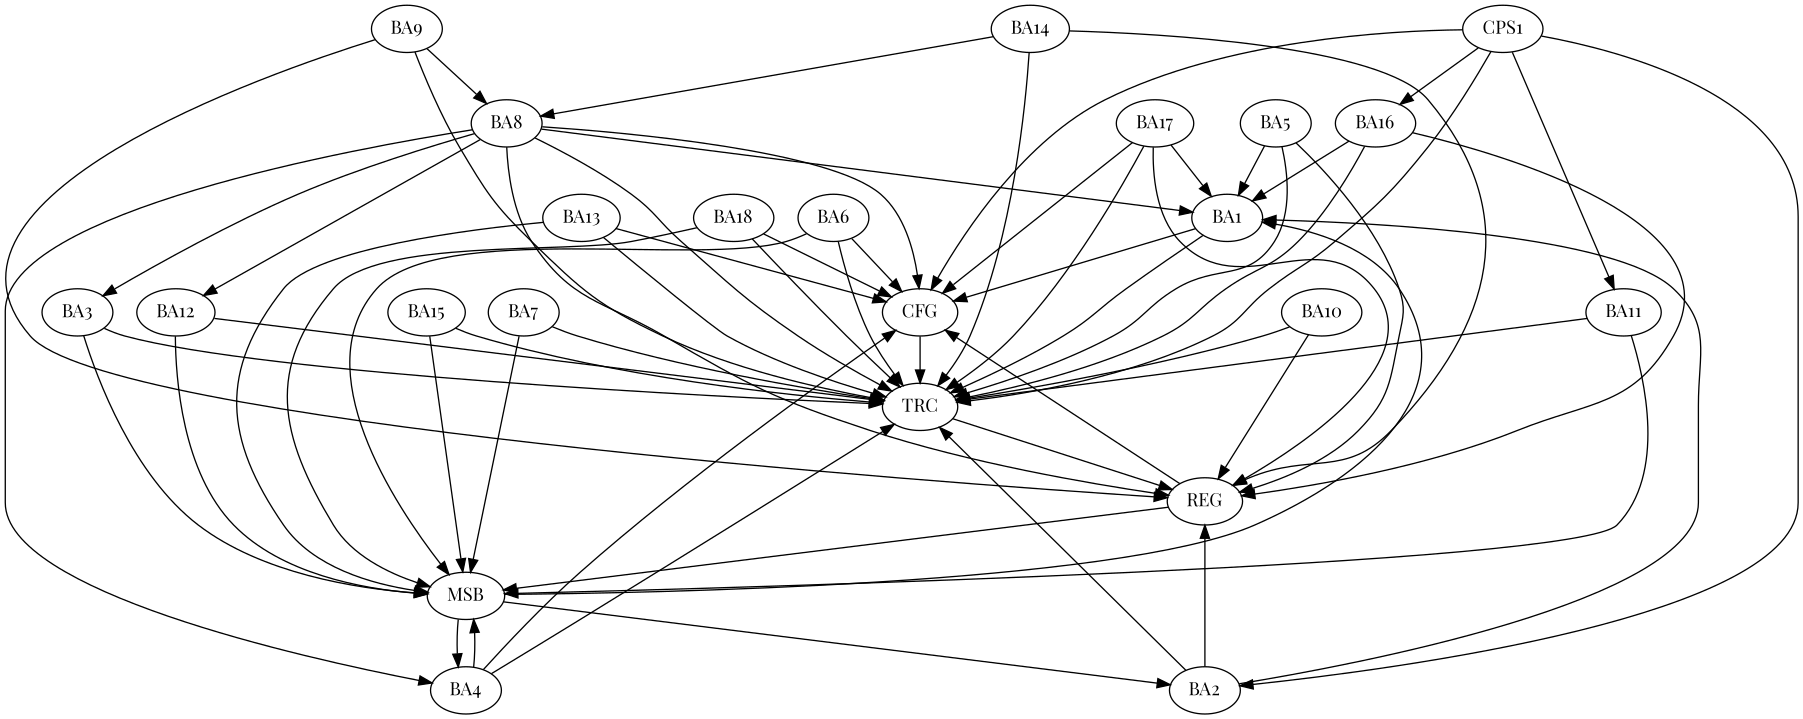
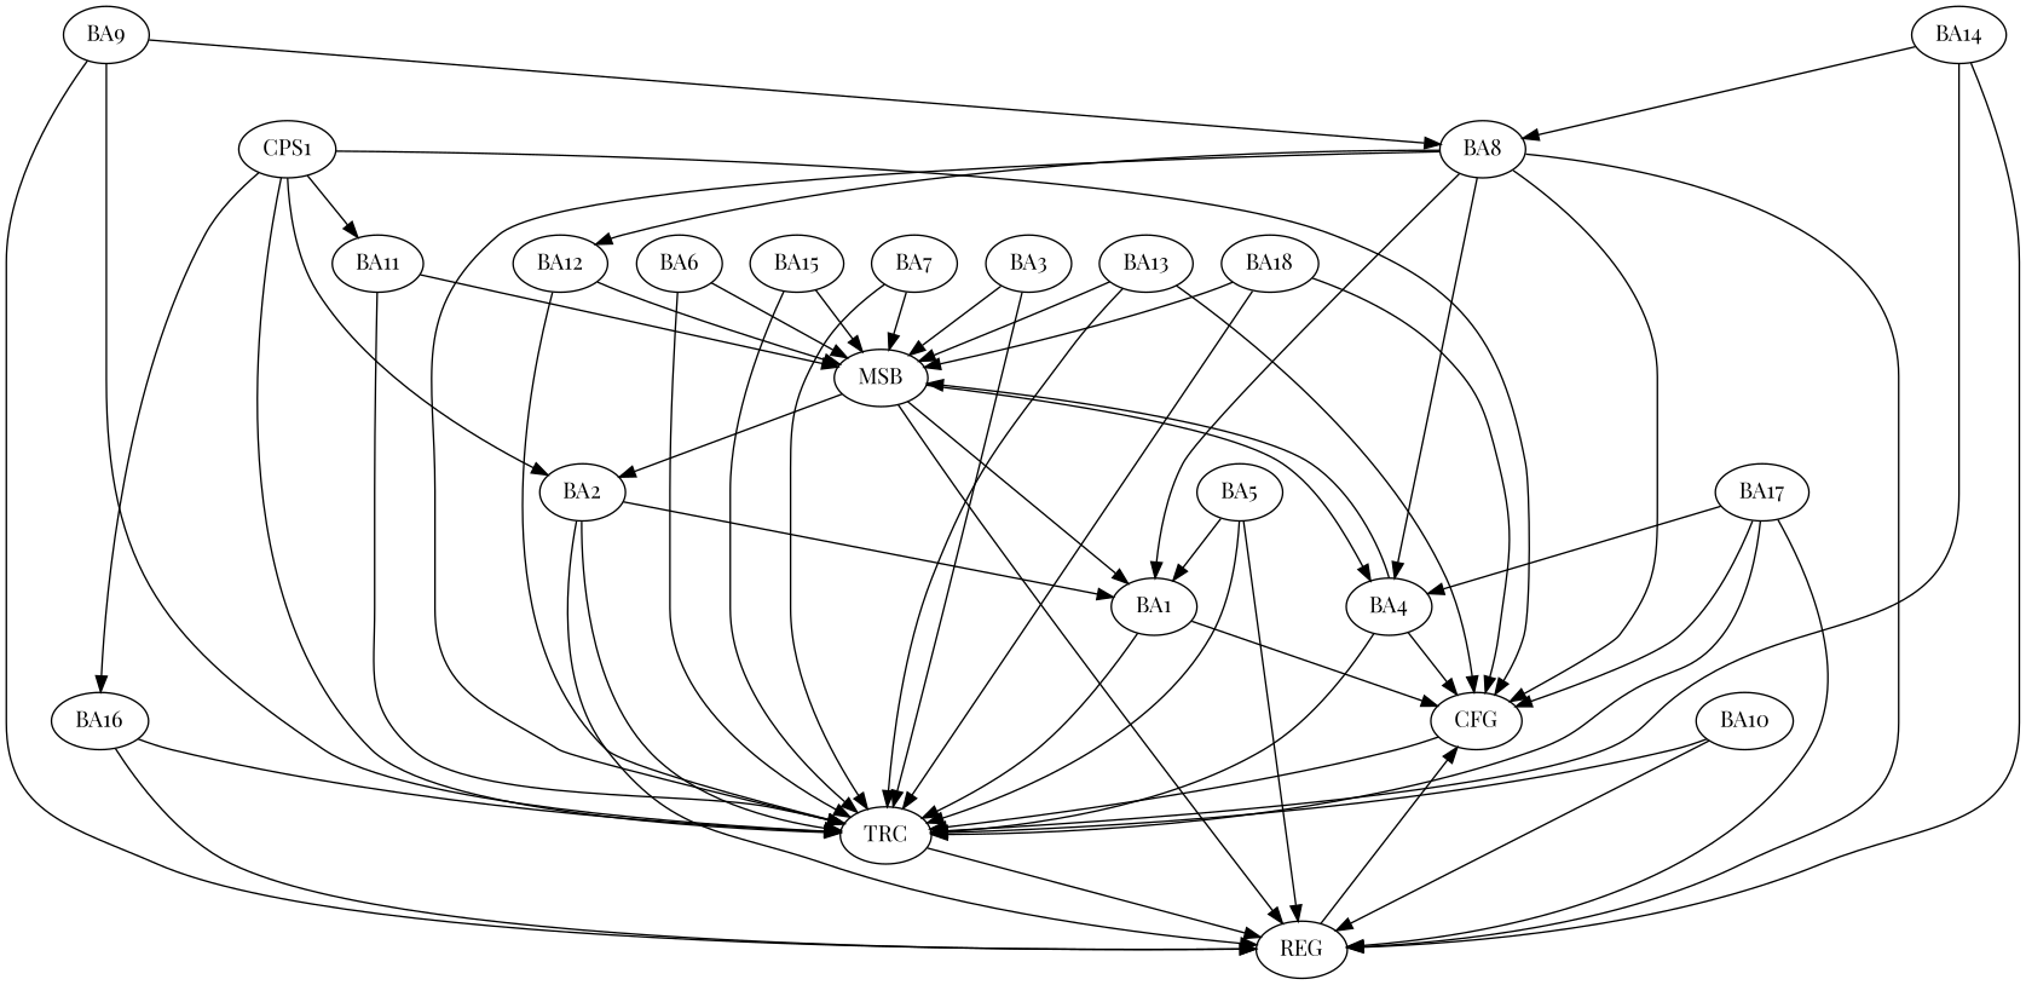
  strict digraph {
    fontname="Playfair Display"
    node [fontname="Playfair Display"]
    edge [fontname="Playfair Display"]
    n1 [label=BA1]
    n2 [label=CFG]
    n3 [label=TRC]
    n4 [label=REG]
    n5 [label=BA2]
    n6 [label=BA3]
    n7 [label=MSB]
    n8 [label=BA4]
    n9 [label=BA5]
    n10 [label=BA6]
    n11 [label=BA7]
    n12 [label=BA8]
    n13 [label=BA12]
    n14 [label=BA9]
    n15 [label=BA10]
    n16 [label=BA11]
    n17 [label=BA13]
    n18 [label=BA14]
    n19 [label=BA15]
    n20 [label=BA16]
    n21 [label=BA17]
    n22 [label=BA18]
    n23 [label=CPS1]
    n1 -> n2
    n1 -> n3
    n2 -> n3
    n3 -> n4
    n4 -> n2
    n5 -> n1
    n5 -> n3
    n5 -> n4
    n6 -> n3
    n6 -> n7
    n7 -> n1
-   n4 -> n7
+   n7 -> n4
    n7 -> n5
    n7 -> n8
    n8 -> n2
    n8 -> n3
    n8 -> n7
    n9 -> n1
    n9 -> n3
    n9 -> n4
-   n10 -> n2
    n10 -> n3
    n10 -> n7
    n11 -> n3
    n11 -> n7
    n12 -> n1
    n12 -> n2
    n12 -> n3
    n12 -> n4
-   n12 -> n6
    n12 -> n8
    n12 -> n13
    n13 -> n3
    n13 -> n7
    n14 -> n3
    n14 -> n4
    n14 -> n12
    n15 -> n3
    n15 -> n4
    n16 -> n3
    n16 -> n7
    n17 -> n2
    n17 -> n3
    n17 -> n7
    n18 -> n3
    n18 -> n4
    n18 -> n12
    n19 -> n3
    n19 -> n7
-   n20 -> n1
    n20 -> n3
    n20 -> n4
-   n21 -> n1
+   n21 -> n8
    n21 -> n2
    n21 -> n3
    n21 -> n4
    n22 -> n2
    n22 -> n3
    n22 -> n7
    n23 -> n2
    n23 -> n3
    n23 -> n5
    n23 -> n16
    n23 -> n20
  }
